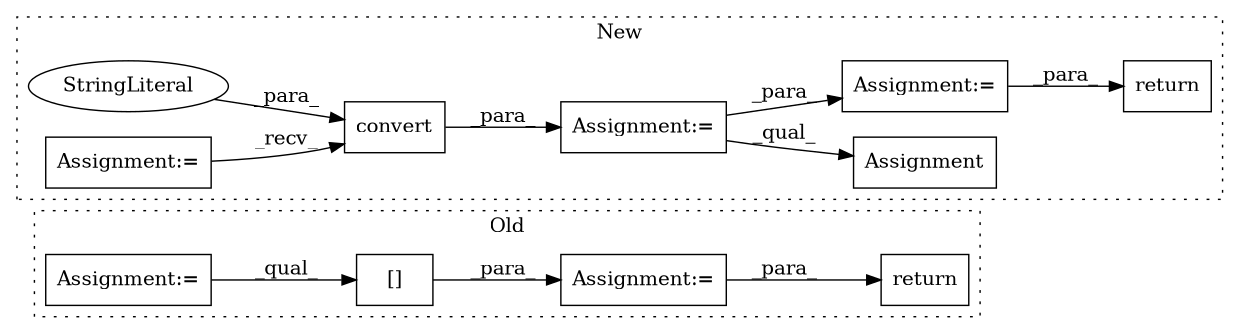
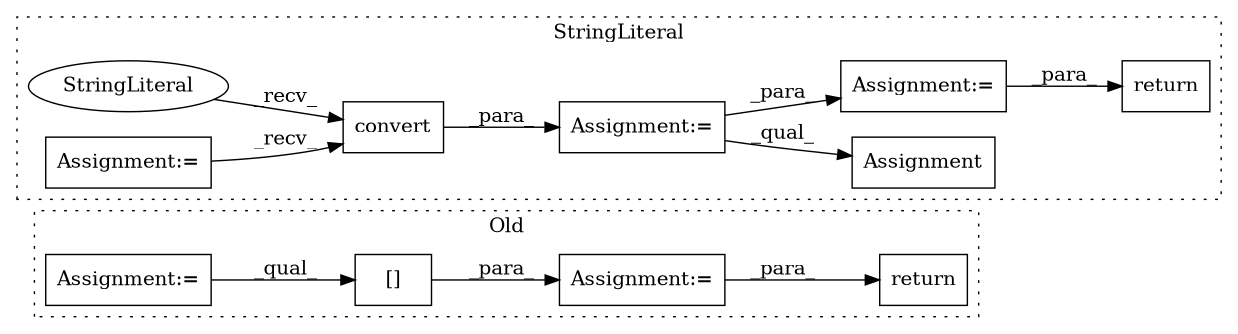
  digraph {
    fontname="DejaVu Serif"
    rankdir=LR
    node [a=7 fontname="DejaVu Serif" l=1 s=927 shape=box]
    edge [fontname="DejaVu Serif"]
    n1 [a=41 l=7 label=return s=1079]
    n2 [label="Assignment:="]
    n3 [a=2 l="9,2" label="[]" s="928,1038"]
    n4 [label="Assignment:=" s=900]
    n5 [a=32 l="8,1" label=convert s="976,991"]
    n6 [a=41 l=7 label=return s=1141]
    n7 [a=45 l=7 label=StringLiteral s=984 shape=ellipse]
    n8 [l=5 label="Assignment:="]
    n9 [label="Assignment:=" s=1001]
    n10 [a=22 l=8 label=Assignment s=1126]
    n11 [label="Assignment:=" s=1075]
    subgraph cluster_1 {
      label=Old
      style=dotted
      n1
      n2
      n3
      n4
    }
    subgraph cluster_2 {
-     label=New
+     label=StringLiteral
      style=dotted
      n5
      n6
      n7
      n8
      n9
      n10
      n11
    }
    n2 -> n1 [label=_para_]
    n3 -> n2 [label=_para_]
    n4 -> n3 [label=_qual_]
    n5 -> n9 [label=_para_]
-   n7 -> n5 [label=_para_]
+   n7 -> n5 [label=_recv_]
    n8 -> n5 [label=_recv_]
    n9 -> n10 [label=_qual_]
    n9 -> n11 [label=_para_]
    n11 -> n6 [label=_para_]
  }
